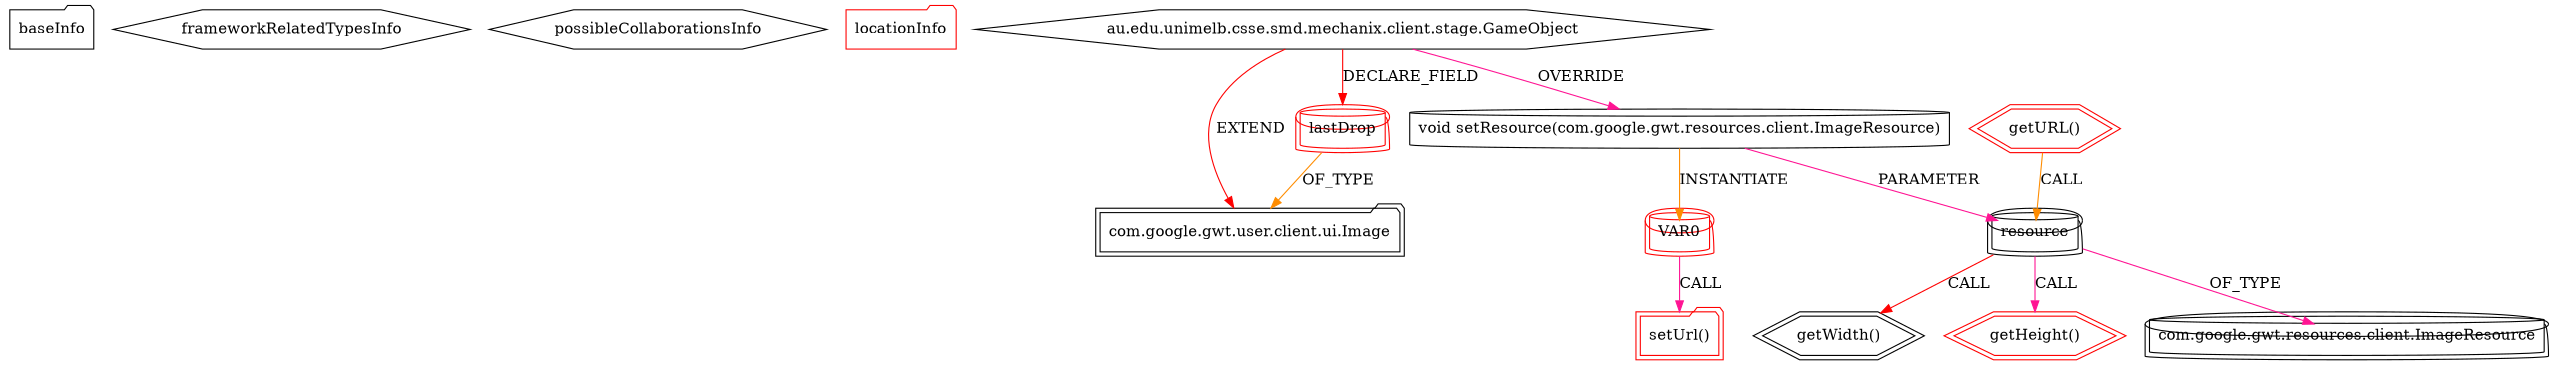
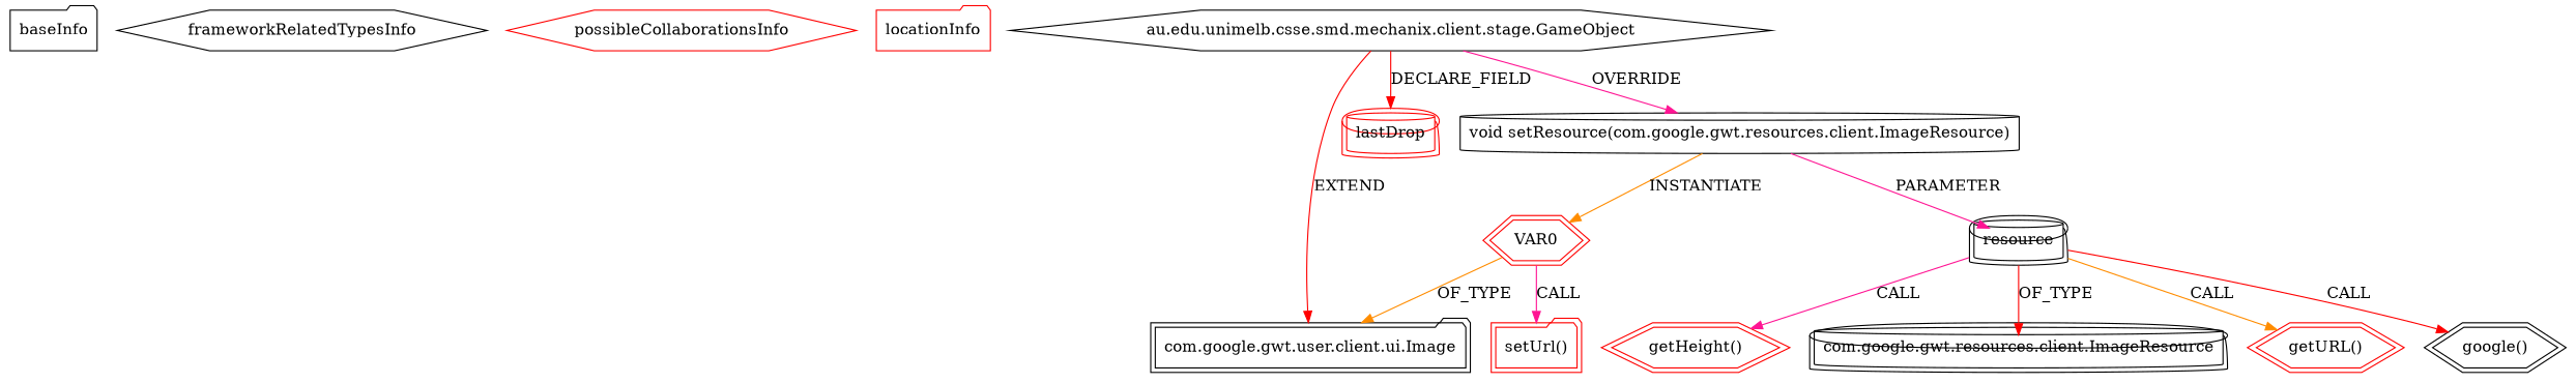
  digraph {
    node [color=black shape=hexagon isFrameworkType=true peripheries=2]
    edge [color=deeppink]
    baseInfo [category=extension_graph graphId=716 isAnonymous=false possibleRelation=false shape=folder isFrameworkType="" peripheries=""]
    frameworkRelatedTypesInfo [0="com.google.gwt.user.client.ui.Image" isFrameworkType="" peripheries=""]
-   possibleCollaborationsInfo [isFrameworkType="" peripheries=""]
+   possibleCollaborationsInfo [color=red isFrameworkType="" peripheries=""]
    locationInfo [color=red contextSignature=GameObject filePath="/aramk-mechanix/mechanix-master/src/au/edu/unimelb/csse/smd/mechanix/client/stage/GameObject.java" graphId=716 projectName="aramk-mechanix" shape=folder isFrameworkType="" peripheries=""]
    n5 [isFrameworkType=false label="au.edu.unimelb.csse.smd.mechanix.client.stage.GameObject" vertexType=ROOT_CLIENT_CLASS_DECLARATION peripheries=""]
    n6 [label="com.google.gwt.user.client.ui.Image" shape=folder vertexType=FRAMEWORK_CLASS_TYPE]
    n7 [color=red label=lastDrop shape=cylinder vertexType=FIELD_DECLARATION]
    n8 [isFrameworkType=false label="void setResource(com.google.gwt.resources.client.ImageResource)" shape=cylinder vertexType=OVERRIDING_METHOD_DECLARATION peripheries=""]
    n9 [label=resource shape=cylinder vertexType=PARAMETER_DECLARATION]
-   n10 [color=red label=VAR0 shape=cylinder vertexType=VARIABLE_EXPRESION]
+   n10 [color=red label=VAR0 vertexType=VARIABLE_EXPRESION]
    n11 [label="com.google.gwt.resources.client.ImageResource" shape=cylinder vertexType=FRAMEWORK_INTERFACE_TYPE]
    n12 [color=red label="getURL()" vertexType=INSIDE_CALL]
-   n13 [label="getWidth()" vertexType=INSIDE_CALL]
+   n13 [label="google()" vertexType=INSIDE_CALL]
    n14 [color=red label="getHeight()" vertexType=INSIDE_CALL]
    n15 [color=red label="setUrl()" shape=folder vertexType=INSIDE_CALL]
    n5 -> n6 [color=red label=EXTEND]
    n5 -> n7 [color=red label=DECLARE_FIELD]
    n5 -> n8 [label=OVERRIDE]
    n8 -> n9 [label=PARAMETER]
    n8 -> n10 [color=darkorange label=INSTANTIATE]
-   n9 -> n11 [label=OF_TYPE]
-   n12 -> n9 [color=darkorange label=CALL]
+   n9 -> n11 [color=red label=OF_TYPE]
+   n9 -> n12 [color=darkorange label=CALL]
    n9 -> n13 [color=red label=CALL]
    n9 -> n14 [label=CALL]
-   n7 -> n6 [color=darkorange label=OF_TYPE]
+   n10 -> n6 [color=darkorange label=OF_TYPE]
    n10 -> n15 [label=CALL]
  }
